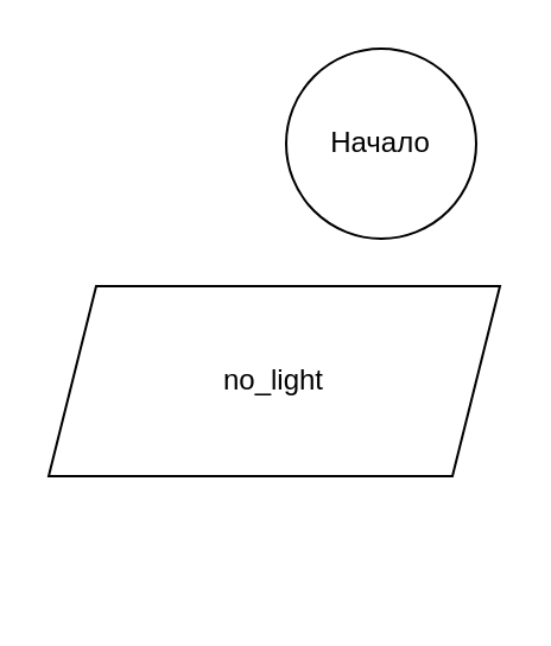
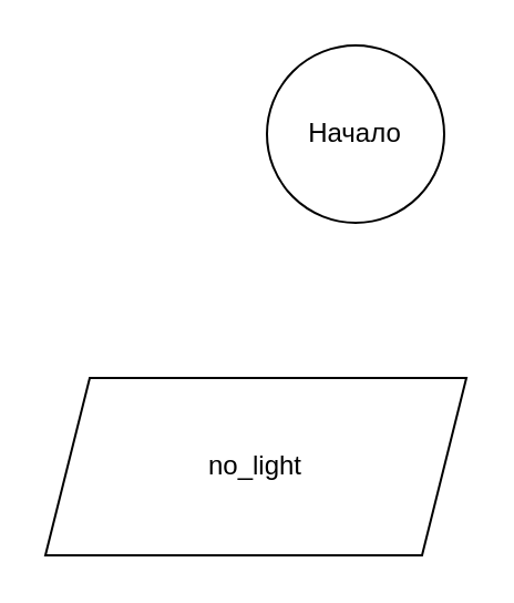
  <mxCell id="0" />
  <mxCell id="1" parent="0" />
  <mxCell id="2" value="Начало" style="ellipse;whiteSpace=wrap;html=1;aspect=fixed;" vertex="1" parent="1"><mxGeometry x="120" y="20" width="80" height="80" as="geometry" /></mxCell>
- <mxCell id="3" value="no_light" style="shape=parallelogram;perimeter=parallelogramPerimeter;whiteSpace=wrap;html=1;fixedSize=1;" vertex="1" parent="1"><mxGeometry x="20" y="120" width="190" height="80" as="geometry" /></mxCell>
+ <mxCell id="3" value="no_light" style="shape=parallelogram;perimeter=parallelogramPerimeter;whiteSpace=wrap;html=1;fixedSize=1;" vertex="1" parent="1"><mxGeometry x="20" y="170" width="190" height="80" as="geometry" /></mxCell>
